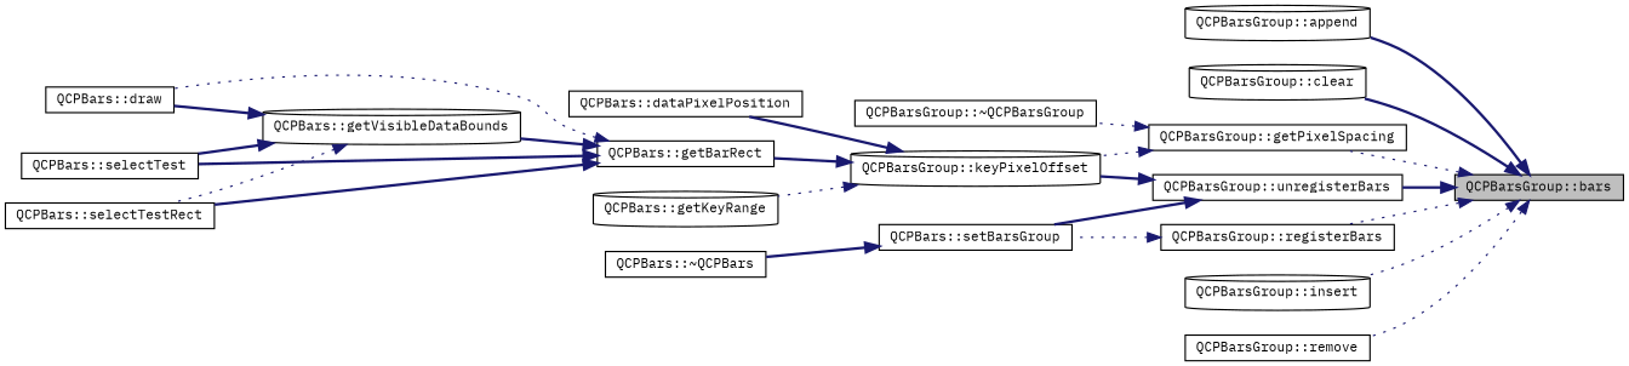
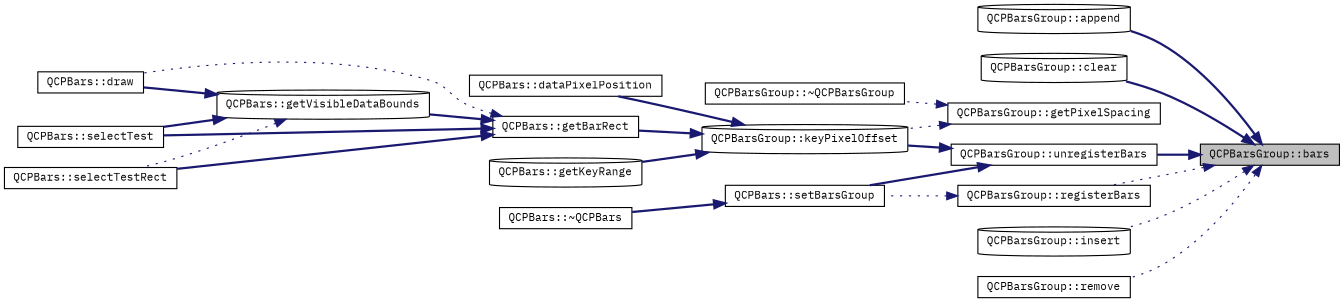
  digraph {
    fontname="IBM Plex Mono"
    rankdir=RL
    node [color=black fillcolor=white fontname="IBM Plex Mono" fontsize=10 shape=box style=filled]
    edge [color=midnightblue dir=back fontname="IBM Plex Mono" fontsize=10 labelfontname=Helvetica labelfontsize=10 style=bold]
    n1 [fillcolor=grey75 fontcolor=black height=0.2 label="QCPBarsGroup::bars" width=0.4]
    n2 [height=0.2 label="QCPBarsGroup::append" shape=cylinder width=0.4]
    n3 [height=0.2 label="QCPBarsGroup::clear" shape=cylinder width=0.4]
    n4 [height=0.2 label="QCPBarsGroup::getPixelSpacing" width=0.4]
    n5 [height=0.2 label="QCPBarsGroup::insert" shape=cylinder width=0.4]
    n6 [height=0.2 label="QCPBarsGroup::registerBars" width=0.4]
    n7 [height=0.2 label="QCPBarsGroup::remove" width=0.4]
    n8 [height=0.2 label="QCPBarsGroup::unregisterBars" width=0.4]
    n9 [height=0.2 label="QCPBarsGroup::keyPixelOffset" shape=cylinder width=0.4]
    n10 [height=0.2 label="QCPBarsGroup::~QCPBarsGroup" width=0.4]
    n11 [height=0.2 label="QCPBars::dataPixelPosition" width=0.4]
    n12 [height=0.2 label="QCPBars::getBarRect" width=0.4]
    n13 [height=0.2 label="QCPBars::getKeyRange" shape=cylinder width=0.4]
    n14 [height=0.2 label="QCPBars::setBarsGroup" width=0.4]
    n15 [height=0.2 label="QCPBars::draw" width=0.4]
    n16 [height=0.2 label="QCPBars::getVisibleDataBounds" shape=cylinder width=0.4]
    n17 [height=0.2 label="QCPBars::selectTest" width=0.4]
    n18 [height=0.2 label="QCPBars::selectTestRect" width=0.4]
    n19 [height=0.2 label="QCPBars::~QCPBars" width=0.4]
    n1 -> n2
    n1 -> n3
-   n1 -> n4 [style=dotted]
    n1 -> n5 [style=dotted]
    n1 -> n6 [style=dotted]
    n1 -> n7 [style=dotted]
    n1 -> n8
    n4 -> n9 [style=dotted]
    n4 -> n10 [style=dotted]
    n6 -> n14 [style=dotted]
    n8 -> n9
    n8 -> n14
    n9 -> n11
    n9 -> n12
-   n9 -> n13 [style=dotted]
+   n9 -> n13
    n12 -> n15 [style=dotted]
    n12 -> n16
    n12 -> n17
    n12 -> n18
    n14 -> n19
    n16 -> n15
    n16 -> n17
    n16 -> n18 [style=dotted]
  }
